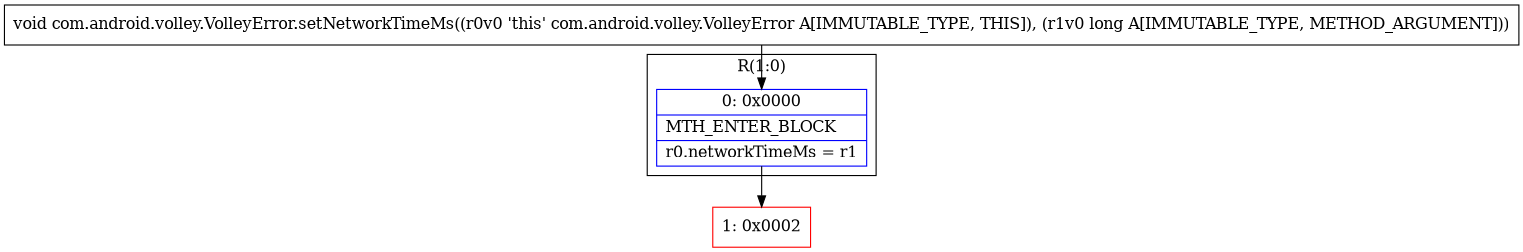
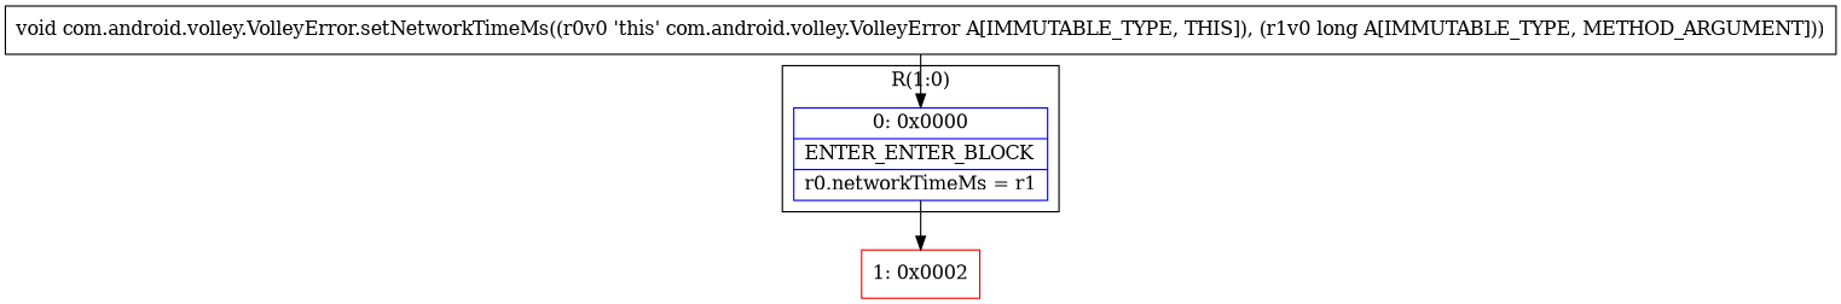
  digraph {
    node [shape=record]
-   n1 [color=blue label="{0\:\ 0x0000|MTH_ENTER_BLOCK\l|r0.networkTimeMs = r1\l}"]
+   n1 [color=blue label="{0\:\ 0x0000|ENTER_ENTER_BLOCK\l|r0.networkTimeMs = r1\l}"]
    n2 [color=red label="{1\:\ 0x0002}"]
    n3 [label="{void com.android.volley.VolleyError.setNetworkTimeMs((r0v0 'this' com.android.volley.VolleyError A[IMMUTABLE_TYPE, THIS]), (r1v0 long A[IMMUTABLE_TYPE, METHOD_ARGUMENT])) }"]
    subgraph cluster_1 {
      label="R(1:0)"
      n1
    }
    n1 -> n2
    n3 -> n1
  }
